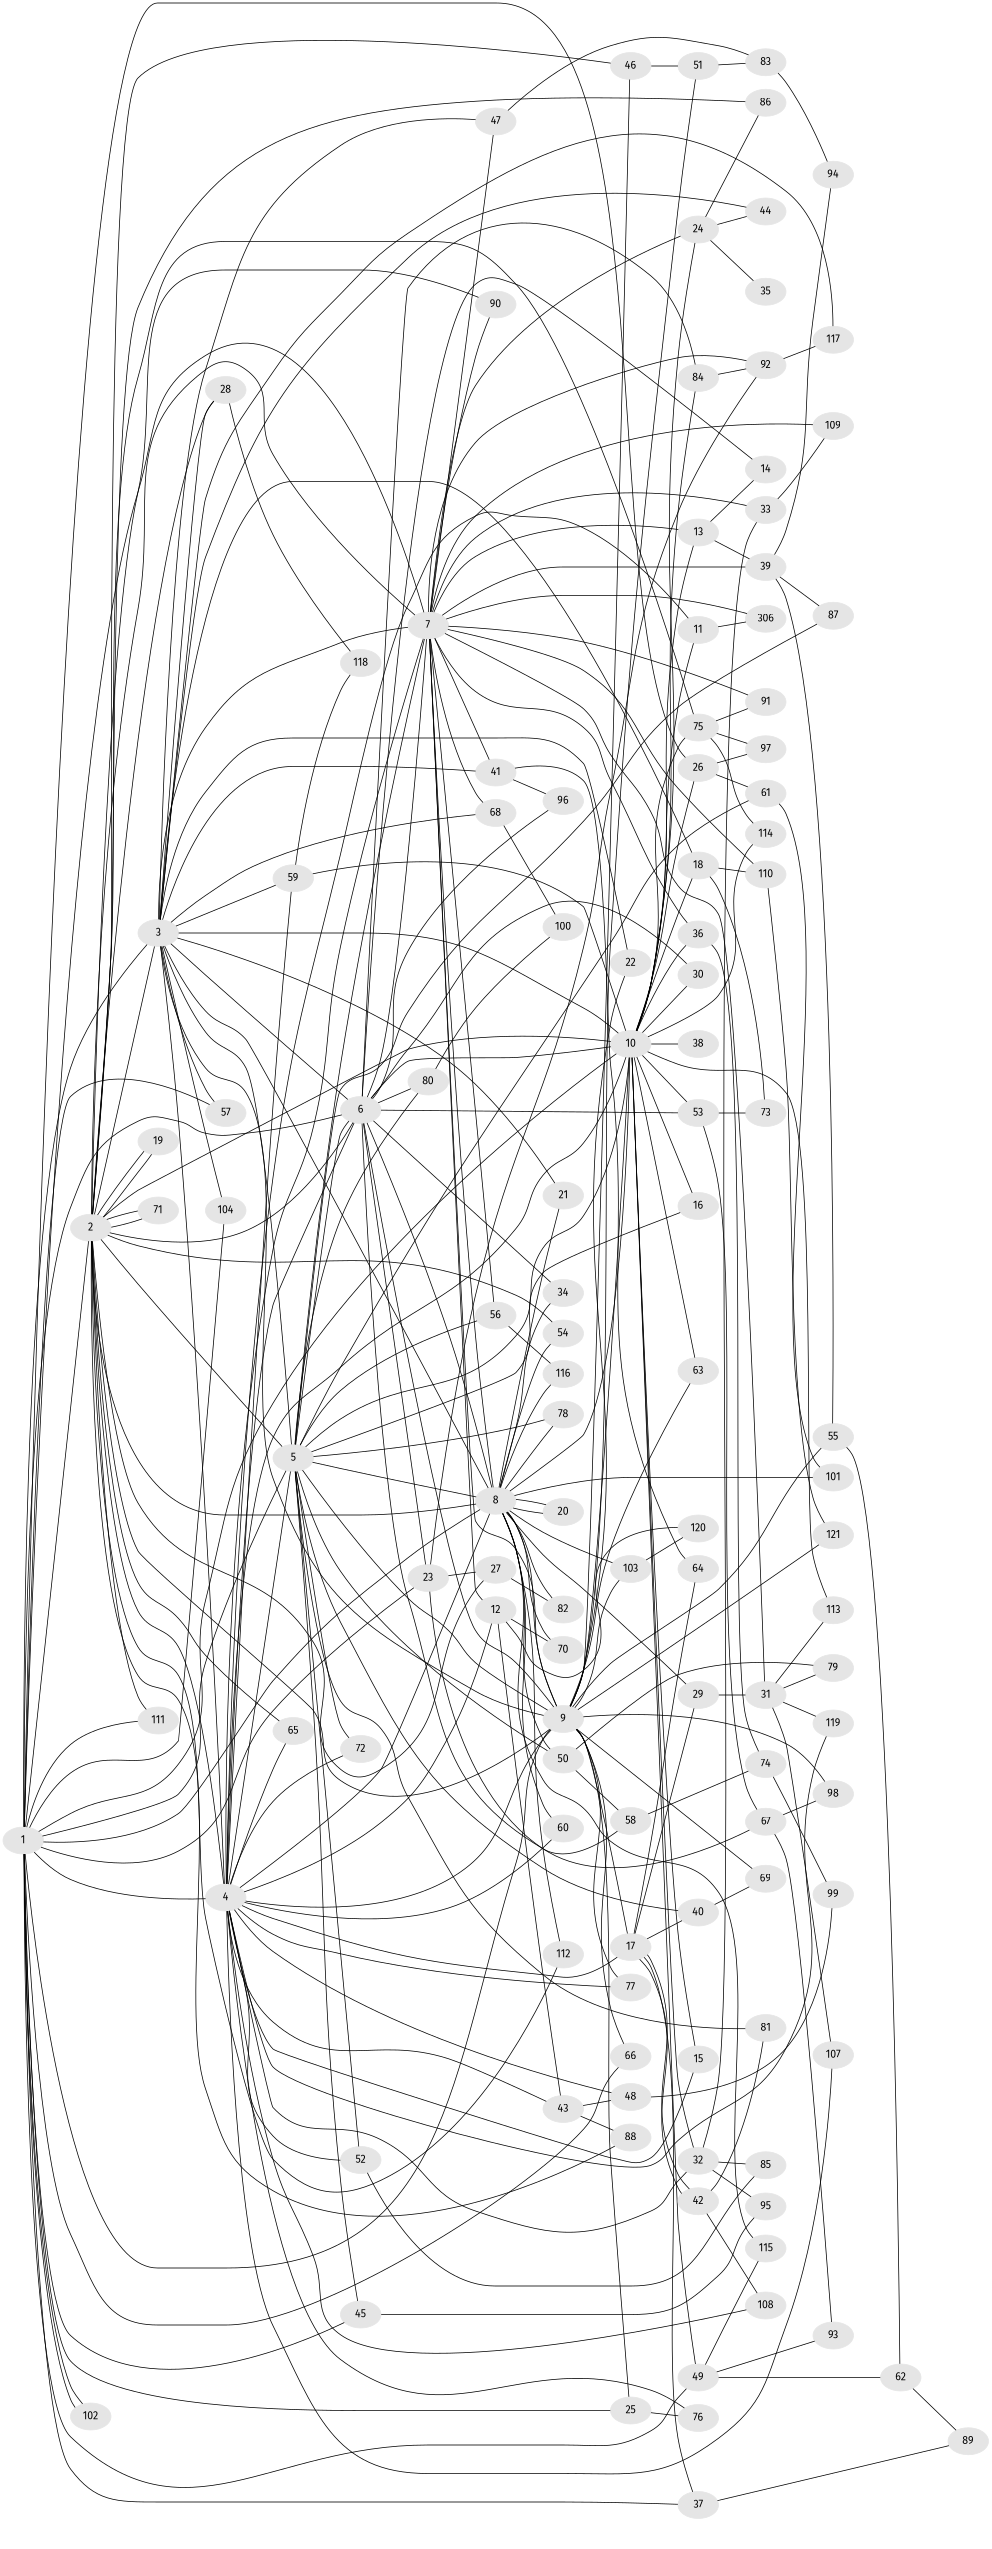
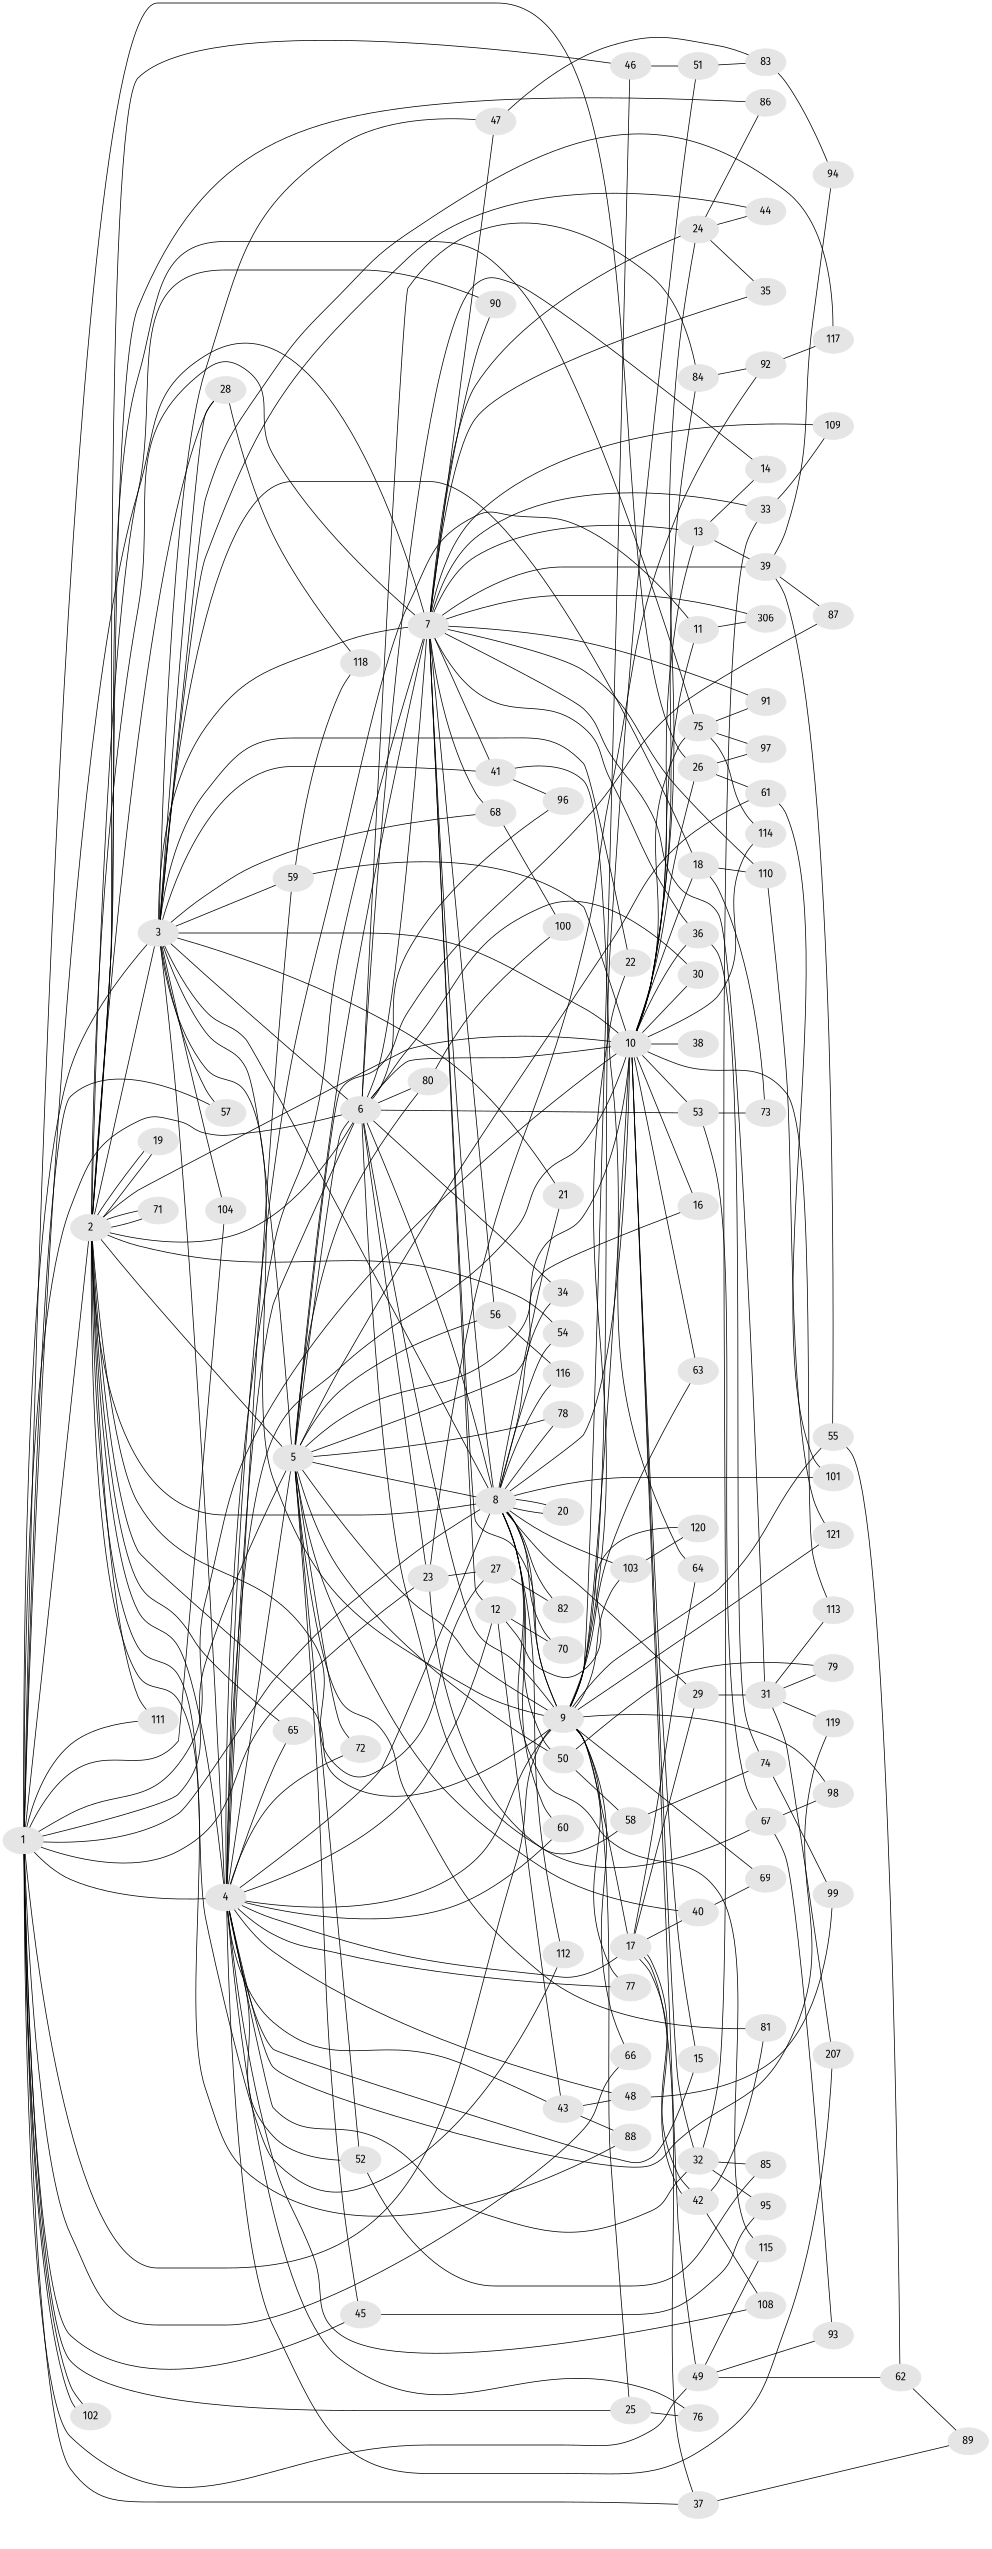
  graph {
    fontname="Fira Sans"
    rankdir=LR
    node [color=gray90 fontname="Fira Sans" style=filled]
    edge [fontname="Fira Sans"]
    1
    2
    3
    4
    5
    6
    7
    8
    9
    10
    23
    25
    26
    37
    45
    49
    57
    66
    102
    104
    111
    19
    27
    28
    46
    54
    65
    71
    75
    86
    88
    90
    112
    18
    21
    22
    41
    44
    47
    59
    68
    117
    11
    12
    15
    17
    32
    43
    48
    52
    60
    72
    76
    77
-   107
+   107 [label=207]
    108
    119
    16
    40
    50
    56
    61
    78
    80
    81
    87
    14
    30
    34
    53
    58
    84
    96
    13
    24
    31
    33
    35
    36
    39
    91
    n82 [label=306]
    109
    110
    20
    29
    70
    82
    101
    103
    115
    116
    51
    55
    63
    69
    98
    121
    38
    113
    114
    67
    92
    97
    89
    95
    62
    93
    118
    73
    64
    83
    100
    120
    42
    85
    99
    79
    74
    94
    1 -- 2
    1 -- 3
    1 -- 4
    1 -- 5
    1 -- 6
    1 -- 7
    1 -- 8
    1 -- 9
    1 -- 10
    1 -- 23
    1 -- 25
    1 -- 26
    1 -- 37
    1 -- 45
    1 -- 49
    1 -- 57
    1 -- 66
    1 -- 102
    1 -- 102
    1 -- 104
    1 -- 111
    2 -- 3
    2 -- 4
    2 -- 5
    2 -- 6
    2 -- 7
    2 -- 8
    2 -- 9
    2 -- 10
    2 -- 111
    2 -- 19
    2 -- 19
    2 -- 27
    2 -- 28
    2 -- 46
    2 -- 54
    2 -- 65
    2 -- 71
    2 -- 71
    2 -- 75
    2 -- 86
    2 -- 88
    2 -- 90
    2 -- 112
    3 -- 4
    3 -- 5
    3 -- 6
    3 -- 7
    3 -- 8
    3 -- 9
    3 -- 10
    3 -- 57
    3 -- 104
    3 -- 28
    3 -- 18
    3 -- 21
    3 -- 22
    3 -- 41
    3 -- 44
    3 -- 47
    3 -- 59
    3 -- 68
    3 -- 117
    4 -- 5
    4 -- 6
    4 -- 7
    4 -- 8
    4 -- 9
    4 -- 10
    4 -- 65
    4 -- 59
    4 -- 11
    4 -- 12
    4 -- 15
    4 -- 17
    4 -- 32
    4 -- 43
    4 -- 48
    4 -- 52
    4 -- 60
    4 -- 72
    4 -- 76
    4 -- 77
    4 -- 107
    4 -- 108
    4 -- 119
    5 -- 6
    5 -- 7
    5 -- 8
    5 -- 9
    5 -- 10
    5 -- 45
    5 -- 52
    5 -- 72
    5 -- 16
    5 -- 40
    5 -- 50
    5 -- 56
    5 -- 61
    5 -- 78
    5 -- 80
    5 -- 81
    5 -- 87
    6 -- 7
    6 -- 8
    6 -- 9
    6 -- 10
    6 -- 23
    6 -- 80
    6 -- 14
    6 -- 30
    6 -- 34
    6 -- 53
    6 -- 58
    6 -- 84
    6 -- 96
    7 -- 8
    7 -- 9
    7 -- 90
    7 -- 41
    7 -- 47
    7 -- 68
    7 -- 12
    7 -- 56
    7 -- 13
    7 -- 24
    7 -- 31
    7 -- 33
-   7 -- 92
+   7 -- 35
    7 -- 36
    7 -- 39
    7 -- 91
    7 -- n82
    7 -- 109
    7 -- 110
    8 -- 9
    8 -- 10
    8 -- 54
    8 -- 112
    8 -- 21
    8 -- 60
    8 -- 50
    8 -- 78
    8 -- 34
    8 -- 20
    8 -- 20
    8 -- 29
    8 -- 70
    8 -- 82
    8 -- 101
    8 -- 103
    8 -- 115
    8 -- 116
    9 -- 10
    9 -- 25
    9 -- 66
    9 -- 46
    9 -- 22
    9 -- 17
    9 -- 77
    9 -- 103
    9 -- 51
    9 -- 55
    9 -- 63
    9 -- 69
    9 -- 98
    9 -- 121
    10 -- 26
    10 -- 49
    10 -- 75
    10 -- 18
    10 -- 11
    10 -- 15
    10 -- 32
    10 -- 16
    10 -- 30
    10 -- 53
    10 -- 84
    10 -- 13
    10 -- 24
    10 -- 36
    10 -- 63
    10 -- 38
    10 -- 113
    10 -- 114
    23 -- 27
    23 -- 67
    23 -- 92
    25 -- 76
    26 -- 61
    26 -- 97
    37 -- 89
    45 -- 95
    49 -- 115
    49 -- 62
    49 -- 93
    27 -- 82
    28 -- 118
    46 -- 51
    75 -- 91
    75 -- 114
    75 -- 97
    18 -- 110
    18 -- 73
    41 -- 96
    41 -- 64
    47 -- 83
    59 -- 10
    59 -- 118
    68 -- 100
    11 -- n82
    12 -- 43
    12 -- 70
    12 -- 120
    17 -- 37
    17 -- 40
    17 -- 29
    17 -- 64
    17 -- 42
    17 -- 42
    32 -- 33
    32 -- 95
    32 -- 85
    43 -- 88
    43 -- 48
    48 -- 99
    52 -- 85
    40 -- 69
    50 -- 58
    50 -- 79
    56 -- 116
    61 -- 101
    80 -- 100
    53 -- 67
    53 -- 73
    58 -- 74
    84 -- 92
    13 -- 14
    13 -- 39
    24 -- 86
    24 -- 44
    24 -- 35
    31 -- 107
    31 -- 119
    31 -- 113
    31 -- 79
    33 -- 109
    36 -- 74
    39 -- 87
    39 -- 55
    39 -- 94
    110 -- 121
    29 -- 31
    103 -- 120
    51 -- 83
    55 -- 62
    67 -- 98
    67 -- 93
    92 -- 117
    62 -- 89
    83 -- 94
    42 -- 108
    42 -- 81
    74 -- 99
  }
